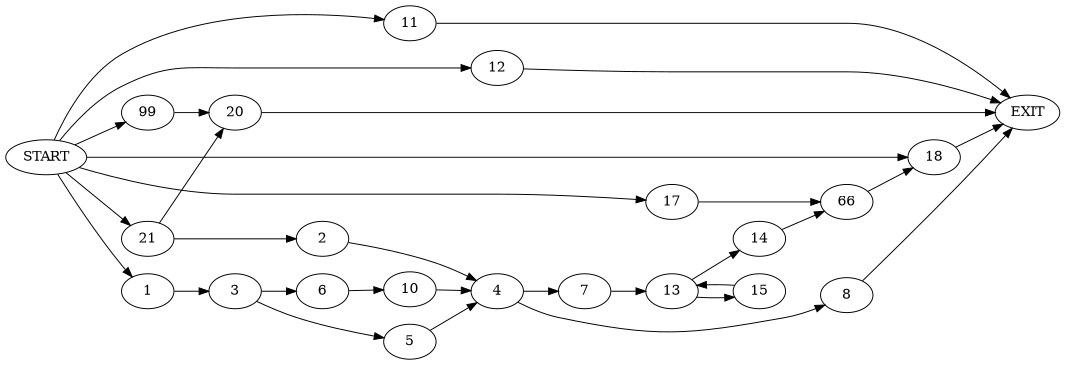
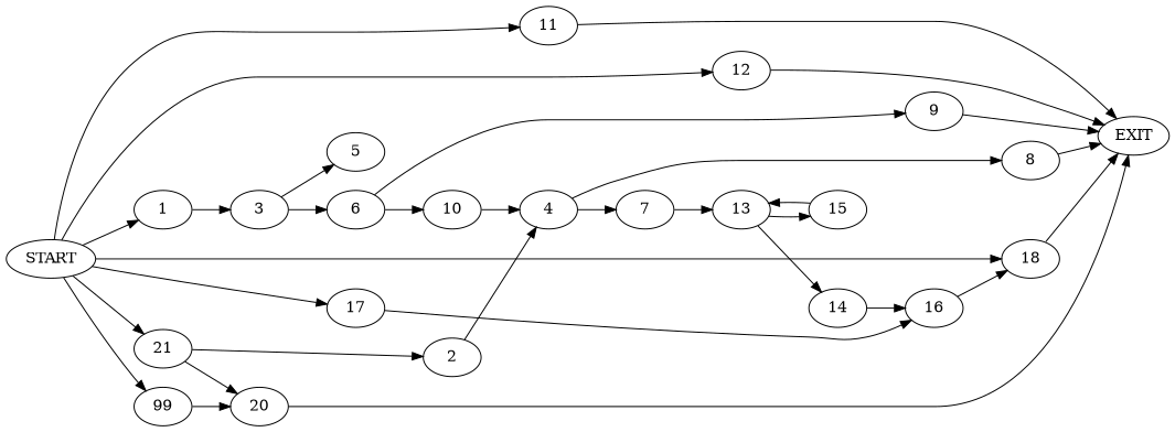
  digraph {
    rankdir=LR
    n1 [label=START]
    1
    11
    12
    17
    18
    n7 [label=99]
    21
    3
    n10 [label=EXIT]
-   16 [label=66]
+   16
    20
    2
    4
    5
    6
    7
    8
+   9
    10
    13
    14
    15
    n1 -> 1
    n1 -> 11
    n1 -> 12
    n1 -> 17
    n1 -> 18
    n1 -> n7
    n1 -> 21
    1 -> 3
    11 -> n10
    12 -> n10
    17 -> 16
    18 -> n10
    n7 -> 20
    21 -> 20
    21 -> 2
    3 -> 5
    3 -> 6
    16 -> 18
    20 -> n10
    2 -> 4
    4 -> 7
    4 -> 8
-   5 -> 4
+   6 -> 9
    6 -> 10
    7 -> 13
    8 -> n10
+   9 -> n10
    10 -> 4
    13 -> 14
    13 -> 15
    14 -> 16
    15 -> 13
  }
